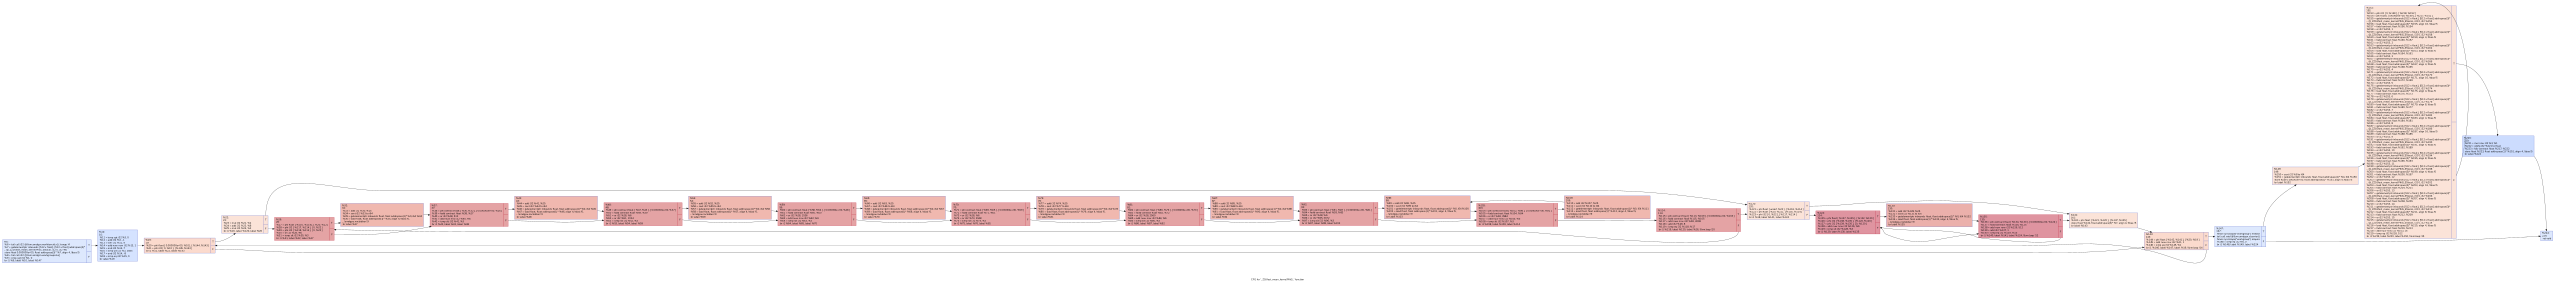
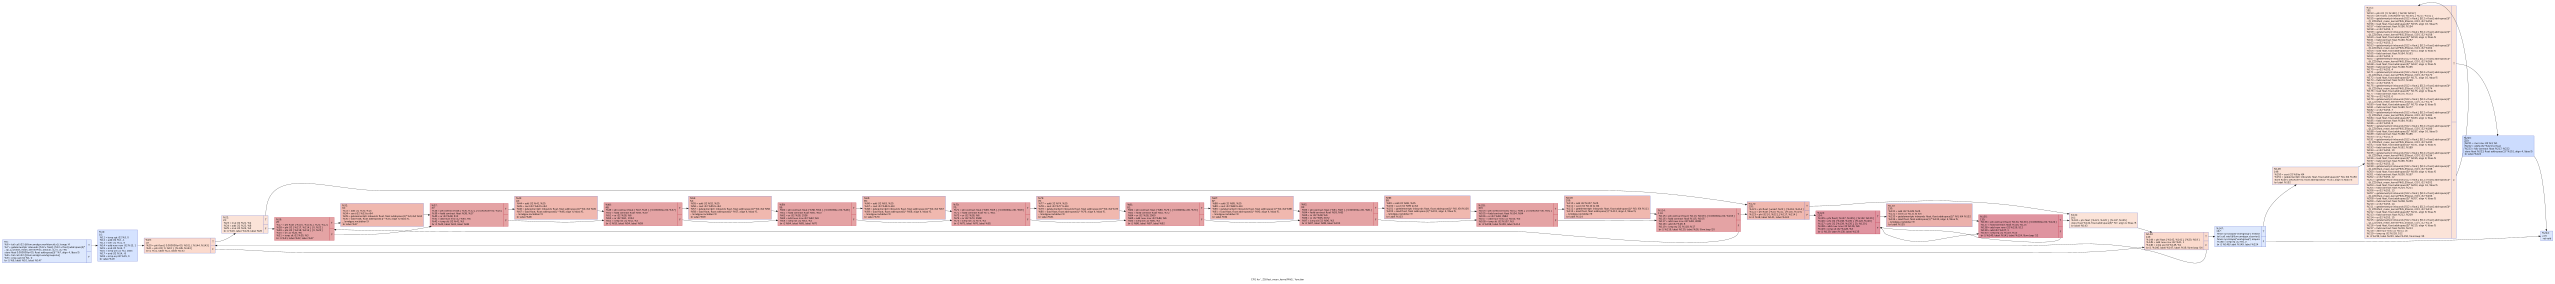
  digraph {
    fontname=Nunito
    label="CFG for '_Z16fast_mean_kernelPfiiiS_' function"
    rankdir=LR
    node [color="#3d50c3ff" fillcolor="#c32e3170" fontname=Nunito shape=record style=filled]
    edge [fontname=Nunito tailport=s0]
    n1 [fillcolor="#b2ccfb70" label="{%5:\l  %6 = tail call i32 @llvm.amdgcn.workitem.id.x(), !range !4\l  %7 = getelementptr inbounds [512 x float], [512 x float] addrspace(3)*\l... @_ZZ16fast_mean_kernelPfiiiS_E5local, i32 0, i32 %6\l  store float 0.000000e+00, float addrspace(3)* %7, align 4, !tbaa !5\l  %8 = tail call i32 @llvm.amdgcn.workgroup.id.x()\l  %9 = icmp sgt i32 %1, 0\l  br i1 %9, label %10, label %147\l|{<s0>T|<s1>F}}"]
    n2 [fillcolor="#a1c0ff70" label="{%10:\l10:                                               \l  %11 = icmp sgt i32 %3, 0\l  %12 = add i32 %3, -1\l  %13 = lshr i32 %12, 9\l  %14 = add nuw nsw i32 %13, 1\l  %15 = and i32 %14, 7\l  %16 = icmp ult i32 %3, 3585\l  %17 = and i32 %14, -8\l  %18 = icmp eq i32 %15, 0\l  br label %19\l}"]
    n3 [fillcolor="#f7ac8e70" label="{%19:\l19:                                               \l  %20 = phi float [ 0.000000e+00, %10 ], [ %144, %143 ]\l  %21 = phi i32 [ 0, %10 ], [ %145, %143 ]\l  br i1 %11, label %22, label %143\l|{<s0>T|<s1>F}}"]
    n4 [fillcolor="#b2ccfb70" label="{%147:\l147:                                              \l  fence syncscope(\"workgroup\") release\l  tail call void @llvm.amdgcn.s.barrier()\l  fence syncscope(\"workgroup\") acquire\l  %148 = icmp eq i32 %6, 0\l  br i1 %148, label %149, label %224\l|{<s0>T|<s1>F}}"]
    n5 [fillcolor="#f6bfa670" label="{%149:\l149:                                              \l  %150 = sext i32 %8 to i64\l  %151 = getelementptr inbounds float, float addrspace(1)* %4, i64 %150\l  store float 0.000000e+00, float addrspace(1)* %151, align 4, !tbaa !5\l  br label %152\l}"]
    n6 [fillcolor="#b2ccfb70" label="{%224:\l224:                                              \l  ret void\l}"]
    n7 [fillcolor="#f6bfa670" label="{%22:\l22:                                               \l  %23 = mul i32 %21, %2\l  %24 = add i32 %23, %8\l  %25 = mul i32 %24, %3\l  br i1 %16, label %120, label %26\l|{<s0>T|<s1>F}}"]
    n8 [fillcolor="#f7ac8e70" label="{%143:\l143:                                              \l  %144 = phi float [ %142, %141 ], [ %20, %19 ]\l  %145 = add nuw nsw i32 %21, 1\l  %146 = icmp eq i32 %145, %1\l  br i1 %146, label %147, label %19, !llvm.loop !14\l|{<s0>T|<s1>F}}"]
    n9 [fillcolor="#f6bfa670" label="{%152:\l152:                                              \l  %153 = phi i32 [ 0, %149 ], [ %218, %152 ]\l  %154 = phi float [ 0.000000e+00, %149 ], [ %217, %152 ]\l  %155 = getelementptr inbounds [512 x float], [512 x float] addrspace(3)*\l... @_ZZ16fast_mean_kernelPfiiiS_E5local, i32 0, i32 %153\l  %156 = load float, float addrspace(3)* %155, align 16, !tbaa !5\l  %157 = fadd contract float %156, %154\l  %158 = or i32 %153, 1\l  %159 = getelementptr inbounds [512 x float], [512 x float] addrspace(3)*\l... @_ZZ16fast_mean_kernelPfiiiS_E5local, i32 0, i32 %158\l  %160 = load float, float addrspace(3)* %159, align 4, !tbaa !5\l  %161 = fadd contract float %160, %157\l  %162 = or i32 %153, 2\l  %163 = getelementptr inbounds [512 x float], [512 x float] addrspace(3)*\l... @_ZZ16fast_mean_kernelPfiiiS_E5local, i32 0, i32 %162\l  %164 = load float, float addrspace(3)* %163, align 8, !tbaa !5\l  %165 = fadd contract float %164, %161\l  %166 = or i32 %153, 3\l  %167 = getelementptr inbounds [512 x float], [512 x float] addrspace(3)*\l... @_ZZ16fast_mean_kernelPfiiiS_E5local, i32 0, i32 %166\l  %168 = load float, float addrspace(3)* %167, align 4, !tbaa !5\l  %169 = fadd contract float %168, %165\l  %170 = or i32 %153, 4\l  %171 = getelementptr inbounds [512 x float], [512 x float] addrspace(3)*\l... @_ZZ16fast_mean_kernelPfiiiS_E5local, i32 0, i32 %170\l  %172 = load float, float addrspace(3)* %171, align 16, !tbaa !5\l  %173 = fadd contract float %172, %169\l  %174 = or i32 %153, 5\l  %175 = getelementptr inbounds [512 x float], [512 x float] addrspace(3)*\l... @_ZZ16fast_mean_kernelPfiiiS_E5local, i32 0, i32 %174\l  %176 = load float, float addrspace(3)* %175, align 4, !tbaa !5\l  %177 = fadd contract float %176, %173\l  %178 = or i32 %153, 6\l  %179 = getelementptr inbounds [512 x float], [512 x float] addrspace(3)*\l... @_ZZ16fast_mean_kernelPfiiiS_E5local, i32 0, i32 %178\l  %180 = load float, float addrspace(3)* %179, align 8, !tbaa !5\l  %181 = fadd contract float %180, %177\l  %182 = or i32 %153, 7\l  %183 = getelementptr inbounds [512 x float], [512 x float] addrspace(3)*\l... @_ZZ16fast_mean_kernelPfiiiS_E5local, i32 0, i32 %182\l  %184 = load float, float addrspace(3)* %183, align 4, !tbaa !5\l  %185 = fadd contract float %184, %181\l  %186 = or i32 %153, 8\l  %187 = getelementptr inbounds [512 x float], [512 x float] addrspace(3)*\l... @_ZZ16fast_mean_kernelPfiiiS_E5local, i32 0, i32 %186\l  %188 = load float, float addrspace(3)* %187, align 16, !tbaa !5\l  %189 = fadd contract float %188, %185\l  %190 = or i32 %153, 9\l  %191 = getelementptr inbounds [512 x float], [512 x float] addrspace(3)*\l... @_ZZ16fast_mean_kernelPfiiiS_E5local, i32 0, i32 %190\l  %192 = load float, float addrspace(3)* %191, align 4, !tbaa !5\l  %193 = fadd contract float %192, %189\l  %194 = or i32 %153, 10\l  %195 = getelementptr inbounds [512 x float], [512 x float] addrspace(3)*\l... @_ZZ16fast_mean_kernelPfiiiS_E5local, i32 0, i32 %194\l  %196 = load float, float addrspace(3)* %195, align 8, !tbaa !5\l  %197 = fadd contract float %196, %193\l  %198 = or i32 %153, 11\l  %199 = getelementptr inbounds [512 x float], [512 x float] addrspace(3)*\l... @_ZZ16fast_mean_kernelPfiiiS_E5local, i32 0, i32 %198\l  %200 = load float, float addrspace(3)* %199, align 4, !tbaa !5\l  %201 = fadd contract float %200, %197\l  %202 = or i32 %153, 12\l  %203 = getelementptr inbounds [512 x float], [512 x float] addrspace(3)*\l... @_ZZ16fast_mean_kernelPfiiiS_E5local, i32 0, i32 %202\l  %204 = load float, float addrspace(3)* %203, align 16, !tbaa !5\l  %205 = fadd contract float %204, %201\l  %206 = or i32 %153, 13\l  %207 = getelementptr inbounds [512 x float], [512 x float] addrspace(3)*\l... @_ZZ16fast_mean_kernelPfiiiS_E5local, i32 0, i32 %206\l  %208 = load float, float addrspace(3)* %207, align 4, !tbaa !5\l  %209 = fadd contract float %208, %205\l  %210 = or i32 %153, 14\l  %211 = getelementptr inbounds [512 x float], [512 x float] addrspace(3)*\l... @_ZZ16fast_mean_kernelPfiiiS_E5local, i32 0, i32 %210\l  %212 = load float, float addrspace(3)* %211, align 8, !tbaa !5\l  %213 = fadd contract float %212, %209\l  %214 = or i32 %153, 15\l  %215 = getelementptr inbounds [512 x float], [512 x float] addrspace(3)*\l... @_ZZ16fast_mean_kernelPfiiiS_E5local, i32 0, i32 %214\l  %216 = load float, float addrspace(3)* %215, align 4, !tbaa !5\l  %217 = fadd contract float %216, %213\l  %218 = add nuw nsw i32 %153, 16\l  %219 = icmp eq i32 %218, 512\l  br i1 %219, label %220, label %152, !llvm.loop !15\l|{<s0>T|<s1>F}}"]
-   n10 [fillcolor="#f6bfa670" label="{%120:\l120:                                              \l  %121 = phi float [ undef, %22 ], [ %116, %114 ]\l  %122 = phi float [ %20, %22 ], [ %116, %114 ]\l  %123 = phi i32 [ 0, %22 ], [ %117, %114 ]\l  br i1 %18, label %141, label %124\l|{<s0>T|<s1>F}}"]
+   n10 [fillcolor="#dc5d4a70" label="{%120:\l120:                                              \l  %121 = phi float [ undef, %22 ], [ %116, %114 ]\l  %122 = phi float [ %20, %22 ], [ %116, %114 ]\l  %123 = phi i32 [ 0, %22 ], [ %117, %114 ]\l  br i1 %18, label %141, label %124\l|{<s0>T|<s1>F}}"]
    n11 [color="#b70d28ff" label="{%26:\l26:                                               \l  %27 = phi float [ %116, %114 ], [ %20, %22 ]\l  %28 = phi i32 [ %117, %114 ], [ 0, %22 ]\l  %29 = phi i32 [ %118, %114 ], [ 0, %22 ]\l  %30 = or i32 %28, %6\l  %31 = icmp slt i32 %30, %3\l  br i1 %31, label %32, label %37\l|{<s0>T|<s1>F}}"]
    n12 [fillcolor="#f6bfa670" label="{%141:\l141:                                              \l  %142 = phi float [ %121, %120 ], [ %137, %135 ]\l  store float %142, float addrspace(3)* %7, align 4, !tbaa !5\l  br label %143\l}"]
    n13 [color="#b70d28ff" fillcolor="#b70d2870" label="{%124:\l124:                                              \l  %125 = phi float [ %137, %135 ], [ %122, %120 ]\l  %126 = phi i32 [ %138, %135 ], [ %123, %120 ]\l  %127 = phi i32 [ %139, %135 ], [ 0, %120 ]\l  %128 = add nuw nsw i32 %126, %6\l  %129 = icmp slt i32 %128, %3\l  br i1 %129, label %130, label %135\l|{<s0>T|<s1>F}}"]
    n14 [fillcolor="#dc5d4a70" label="{%32:\l32:                                               \l  %33 = add i32 %30, %25\l  %34 = sext i32 %33 to i64\l  %35 = getelementptr inbounds float, float addrspace(1)* %0, i64 %34\l  %36 = load float, float addrspace(1)* %35, align 4, !tbaa !5,\l... !amdgpu.noclobber !9\l  br label %37\l}"]
    n15 [color="#b70d28ff" label="{%37:\l37:                                               \l  %38 = phi contract float [ %36, %32 ], [ 0.000000e+00, %26 ]\l  %39 = fadd contract float %38, %27\l  %40 = or i32 %28, 512\l  %41 = add nuw nsw i32 %40, %6\l  %42 = icmp slt i32 %41, %3\l  br i1 %42, label %43, label %48\l|{<s0>T|<s1>F}}"]
    n16 [fillcolor="#d24b4070" label="{%130:\l130:                                              \l  %131 = add i32 %128, %25\l  %132 = sext i32 %131 to i64\l  %133 = getelementptr inbounds float, float addrspace(1)* %0, i64 %132\l  %134 = load float, float addrspace(1)* %133, align 4, !tbaa !5,\l... !amdgpu.noclobber !9\l  br label %135\l}"]
    n17 [color="#b70d28ff" fillcolor="#b70d2870" label="{%135:\l135:                                              \l  %136 = phi contract float [ %134, %130 ], [ 0.000000e+00, %124 ]\l  %137 = fadd contract float %136, %125\l  %138 = add nuw nsw i32 %126, 512\l  %139 = add i32 %127, 1\l  %140 = icmp eq i32 %139, %15\l  br i1 %140, label %141, label %124, !llvm.loop !12\l|{<s0>T|<s1>F}}"]
    n18 [fillcolor="#dc5d4a70" label="{%43:\l43:                                               \l  %44 = add i32 %41, %25\l  %45 = sext i32 %44 to i64\l  %46 = getelementptr inbounds float, float addrspace(1)* %0, i64 %45\l  %47 = load float, float addrspace(1)* %46, align 4, !tbaa !5,\l... !amdgpu.noclobber !9\l  br label %48\l}"]
    n19 [color="#b70d28ff" label="{%48:\l48:                                               \l  %49 = phi contract float [ %47, %43 ], [ 0.000000e+00, %37 ]\l  %50 = fadd contract float %49, %39\l  %51 = or i32 %28, %6\l  %52 = or i32 %51, 1024\l  %53 = icmp slt i32 %52, %3\l  br i1 %53, label %54, label %59\l|{<s0>T|<s1>F}}"]
    n20 [fillcolor="#dc5d4a70" label="{%54:\l54:                                               \l  %55 = add i32 %52, %25\l  %56 = sext i32 %55 to i64\l  %57 = getelementptr inbounds float, float addrspace(1)* %0, i64 %56\l  %58 = load float, float addrspace(1)* %57, align 4, !tbaa !5,\l... !amdgpu.noclobber !9\l  br label %59\l}"]
    n21 [color="#b70d28ff" label="{%59:\l59:                                               \l  %60 = phi contract float [ %58, %54 ], [ 0.000000e+00, %48 ]\l  %61 = fadd contract float %60, %50\l  %62 = or i32 %28, 1536\l  %63 = add nuw nsw i32 %62, %6\l  %64 = icmp slt i32 %63, %3\l  br i1 %64, label %65, label %70\l|{<s0>T|<s1>F}}"]
    n22 [fillcolor="#dc5d4a70" label="{%65:\l65:                                               \l  %66 = add i32 %63, %25\l  %67 = sext i32 %66 to i64\l  %68 = getelementptr inbounds float, float addrspace(1)* %0, i64 %67\l  %69 = load float, float addrspace(1)* %68, align 4, !tbaa !5,\l... !amdgpu.noclobber !9\l  br label %70\l}"]
    n23 [color="#b70d28ff" label="{%70:\l70:                                               \l  %71 = phi contract float [ %69, %65 ], [ 0.000000e+00, %59 ]\l  %72 = fadd contract float %71, %61\l  %73 = or i32 %28, %6\l  %74 = or i32 %73, 2048\l  %75 = icmp slt i32 %74, %3\l  br i1 %75, label %76, label %81\l|{<s0>T|<s1>F}}"]
    n24 [fillcolor="#dc5d4a70" label="{%76:\l76:                                               \l  %77 = add i32 %74, %25\l  %78 = sext i32 %77 to i64\l  %79 = getelementptr inbounds float, float addrspace(1)* %0, i64 %78\l  %80 = load float, float addrspace(1)* %79, align 4, !tbaa !5,\l... !amdgpu.noclobber !9\l  br label %81\l}"]
    n25 [color="#b70d28ff" label="{%81:\l81:                                               \l  %82 = phi contract float [ %80, %76 ], [ 0.000000e+00, %70 ]\l  %83 = fadd contract float %82, %72\l  %84 = or i32 %28, 2560\l  %85 = add nuw nsw i32 %84, %6\l  %86 = icmp slt i32 %85, %3\l  br i1 %86, label %87, label %92\l|{<s0>T|<s1>F}}"]
    n26 [fillcolor="#dc5d4a70" label="{%87:\l87:                                               \l  %88 = add i32 %85, %25\l  %89 = sext i32 %88 to i64\l  %90 = getelementptr inbounds float, float addrspace(1)* %0, i64 %89\l  %91 = load float, float addrspace(1)* %90, align 4, !tbaa !5,\l... !amdgpu.noclobber !9\l  br label %92\l}"]
    n27 [color="#b70d28ff" label="{%92:\l92:                                               \l  %93 = phi contract float [ %91, %87 ], [ 0.000000e+00, %81 ]\l  %94 = fadd contract float %93, %83\l  %95 = or i32 %28, %6\l  %96 = or i32 %95, 3072\l  %97 = icmp slt i32 %96, %3\l  br i1 %97, label %98, label %103\l|{<s0>T|<s1>F}}"]
    n28 [fillcolor="#dc5d4a70" label="{%98:\l98:                                               \l  %99 = add i32 %96, %25\l  %100 = sext i32 %99 to i64\l  %101 = getelementptr inbounds float, float addrspace(1)* %0, i64 %100\l  %102 = load float, float addrspace(1)* %101, align 4, !tbaa !5,\l... !amdgpu.noclobber !9\l  br label %103\l}"]
    n29 [color="#b70d28ff" label="{%103:\l103:                                              \l  %104 = phi contract float [ %102, %98 ], [ 0.000000e+00, %92 ]\l  %105 = fadd contract float %104, %94\l  %106 = or i32 %28, 3584\l  %107 = add nuw nsw i32 %106, %6\l  %108 = icmp slt i32 %107, %3\l  br i1 %108, label %109, label %114\l|{<s0>T|<s1>F}}"]
    n30 [fillcolor="#dc5d4a70" label="{%109:\l109:                                              \l  %110 = add i32 %107, %25\l  %111 = sext i32 %110 to i64\l  %112 = getelementptr inbounds float, float addrspace(1)* %0, i64 %111\l  %113 = load float, float addrspace(1)* %112, align 4, !tbaa !5,\l... !amdgpu.noclobber !9\l  br label %114\l}"]
    n31 [color="#b70d28ff" label="{%114:\l114:                                              \l  %115 = phi contract float [ %113, %109 ], [ 0.000000e+00, %103 ]\l  %116 = fadd contract float %115, %105\l  %117 = add nuw nsw i32 %28, 4096\l  %118 = add i32 %29, 8\l  %119 = icmp eq i32 %118, %17\l  br i1 %119, label %120, label %26, !llvm.loop !10\l|{<s0>T|<s1>F}}"]
    n32 [fillcolor="#8caffe70" label="{%220:\l220:                                              \l  %221 = mul nsw i32 %3, %1\l  %222 = sitofp i32 %221 to float\l  %223 = fdiv contract float %217, %222\l  store float %223, float addrspace(1)* %151, align 4, !tbaa !5\l  br label %224\l}"]
    n1 -> n2
    n2 -> n3
    n3 -> n7
    n3 -> n8 [tailport=s1]
    n4 -> n5
    n4 -> n6 [tailport=s1]
    n5 -> n9
    n7 -> n10
    n7 -> n11 [tailport=s1]
    n8 -> n3 [tailport=s1]
    n8 -> n4
    n9 -> n9 [tailport=s1]
    n9 -> n32
    n10 -> n12
    n10 -> n13 [tailport=s1]
    n11 -> n14
    n11 -> n15 [tailport=s1]
    n12 -> n8
    n13 -> n16
    n13 -> n17 [tailport=s1]
    n14 -> n15
    n15 -> n18
    n15 -> n19 [tailport=s1]
    n16 -> n17
    n17 -> n12
    n17 -> n13 [tailport=s1]
    n18 -> n19
    n19 -> n20
    n19 -> n21 [tailport=s1]
    n20 -> n21
    n21 -> n22
    n21 -> n23 [tailport=s1]
    n22 -> n23
    n23 -> n24
    n23 -> n25 [tailport=s1]
    n24 -> n25
    n25 -> n26
    n25 -> n27 [tailport=s1]
    n26 -> n27
    n27 -> n28
    n27 -> n29 [tailport=s1]
    n28 -> n29
    n29 -> n30
    n29 -> n31 [tailport=s1]
-   n30 -> n28
+   n30 -> n31
    n31 -> n10
    n31 -> n11 [tailport=s1]
    n32 -> n6
  }
